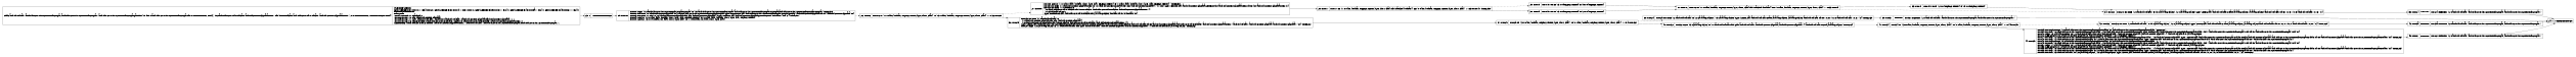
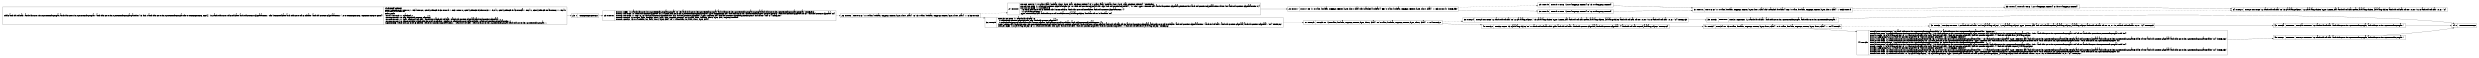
  digraph {
    rankdir=LR
    node [shape=record]
    n1 [label="{23\:\ ?|MTH_ENTER_BLOCK\l}"]
    n2 [label="{25\:\ 0x0000|0x0000: IGET  (r0 I:androidx.core.view.ContentInfoCompat$Compat) = (r5 I:androidx.core.view.ContentInfoCompat) androidx.core.view.ContentInfoCompat.mCompat androidx.core.view.ContentInfoCompat$Compat  (LINE:256)\l0x0002: INVOKE  (r0 I:android.content.ClipData) = (r0 I:androidx.core.view.ContentInfoCompat$Compat) type: INTERFACE call: androidx.core.view.ContentInfoCompat.Compat.getClip():android.content.ClipData A[MD:():android.content.ClipData (m)]\l0x0006: INVOKE  (r1 I:int) = (r0 I:android.content.ClipData A[D('clip' android.content.ClipData)]) type: VIRTUAL call: android.content.ClipData.getItemCount():int A[MD:():int (c)] (LINE:257)\l0x000a: CONST  (r2 I:??[int, float, boolean, short, byte, char, OBJECT, ARRAY]) = (0 ??[int, float, boolean, short, byte, char, OBJECT, ARRAY]) \l0x000b: CONST  (r3 I:??[boolean, int, float, short, byte, char]) = (1 ??[boolean, int, float, short, byte, char]) \l}"]
    n3 [label="{26\:\ 0x000c|0x000c: IF  (r1 I:??[int, boolean, OBJECT, ARRAY, byte, short, char]) != (r3 I:??[int, boolean, OBJECT, ARRAY, byte, short, char])  \-\> B:36:0x0025 \l}"]
-   n4 [label="{27\:\ 0x000e|0x000e: CONST  (r1 I:??[int, float, boolean, short, byte, char, OBJECT, ARRAY]) = (0 ??[int, float, boolean, short, byte, char, OBJECT, ARRAY])  (LINE:258)\l0x000f: INVOKE  (r1 I:android.content.ClipData$Item) = (r0 I:android.content.ClipData A[D('clip' android.content.ClipData)]), (r1 I:int) type: VIRTUAL call: android.content.ClipData.getItemAt(int):android.content.ClipData$Item A[MD:(int):android.content.ClipData$Item (c)]\l0x0013: INVOKE  (r1 I:boolean) = \l  (r6 I:androidx.core.util.Predicate A[D('itemPredicate' androidx.core.util.Predicate\<android.content.ClipData$Item\>)])\l  (r1 I:java.build.Object)\l type: INTERFACE call: androidx.core.util.Predicate.test(java.lang.Object):boolean A[MD:(T):boolean (m)]\l}"]
+   n4 [label="{27\:\ 0x000e|0x000e: CONST  (r1 I:??[int, float, boolean, short, byte, char, OBJECT, ARRAY]) = (0 ??[int, float, boolean, short, byte, char, OBJECT, ARRAY])  (LINE:258)\l0x000f: INVOKE  (r1 I:android.content.ClipData$Item) = (r0 I:android.content.ClipData A[D('clip' android.content.ClipData)]), (r1 I:int) type: VIRTUAL call: android.content.ClipData.getItemAt(int):android.content.ClipData$Item A[MD:(int):android.content.ClipData$Item (c)]\l0x0013: INVOKE  (r1 I:boolean) = \l  (r6 I:androidx.core.util.Predicate A[D('itemPredicate' androidx.core.util.Predicate\<android.content.ClipData$Item\>)])\l  (r1 I:java.lang.Object)\l type: INTERFACE call: androidx.core.util.Predicate.test(java.lang.Object):boolean A[MD:(T):boolean (m)]\l}"]
    n5 [label="{36\:\ 0x0025|0x0025: INVOKE  (r1 I:android.util.Pair) = \l  (r0 I:android.content.ClipData A[D('clip' android.content.ClipData)])\l  (r6 I:androidx.core.util.Predicate A[D('itemPredicate' androidx.core.util.Predicate\<android.content.ClipData$Item\>)])\l type: STATIC call: androidx.core.view.ContentInfoCompat.partition(android.content.ClipData, androidx.core.util.Predicate):android.util.Pair A[MD:(android.content.ClipData, androidx.core.util.Predicate\<android.content.ClipData$Item\>):android.util.Pair\<android.content.ClipData, android.content.ClipData\> (m)] (LINE:261)\l0x0029: IGET  (r3 I:java.lang.Object) = (r1 I:android.util.Pair A[D('split' android.util.Pair\<android.content.ClipData, android.content.ClipData\>)]) android.util.Pair.first java.lang.Object  (LINE:262)\l}"]
    n6 [label="{28\:\ 0x0017|0x0017: IF  (r1 I:??[int, boolean, OBJECT, ARRAY, byte, short, char] A[D('matched' boolean)]) == (0 ??[int, boolean, OBJECT, ARRAY, byte, short, char])  \-\> B:30:0x001b  (LINE:259)\l}"]
    n7 [label="{37\:\ 0x002b|0x002b: IF  (r3 I:??[int, boolean, OBJECT, ARRAY, byte, short, char]) != (0 ??[int, boolean, OBJECT, ARRAY, byte, short, char])  \-\> B:40:0x0032 \l}"]
    n8 [label="{29\:\ 0x0019|0x0019: MOVE  (r3 I:??[OBJECT, ARRAY]) = (r5 I:??[OBJECT, ARRAY]) \l}"]
    n9 [label="{30\:\ 0x001b|0x001b: MOVE  (r3 I:??[OBJECT, ARRAY]) = (r2 I:??[OBJECT, ARRAY]) \l}"]
    n10 [label="{31\:\ 0x001c|0x001c: IF  (r1 I:??[int, boolean, OBJECT, ARRAY, byte, short, char] A[D('matched' boolean)]) == (0 ??[int, boolean, OBJECT, ARRAY, byte, short, char])  \-\> B:33:0x001f \l}"]
    n11 [label="{33\:\ 0x001f|0x001f: MOVE  (r2 I:??[OBJECT, ARRAY]) = (r5 I:??[OBJECT, ARRAY]) \l}"]
    n12 [label="{34\:\ 0x0020|0x0020: INVOKE  (r2 I:android.util.Pair) = (r3 I:java.lang.Object), (r2 I:java.lang.Object) type: STATIC call: android.util.Pair.create(java.lang.Object, java.lang.Object):android.util.Pair A[MD:\<A, B\>:(A, B):android.util.Pair\<A, B\> (c)]\l}"]
-   n13 [label="{35\:\ 0x0024|RETURN\l|0x0024: RETURN  (r2 I:android.util.Pair\<androidx.core.view.ContentInfoCompat, androidx.core.view.ContentInfoCompat\>) \l}"]
    n14 [label="{24\:\ ?|MTH_EXIT_BLOCK\l}"]
    n15 [label="{38\:\ 0x002d|0x002d: INVOKE  (r2 I:android.util.Pair) = (r2 I:java.lang.Object), (r5 I:java.lang.Object) type: STATIC call: android.util.Pair.create(java.lang.Object, java.lang.Object):android.util.Pair A[MD:\<A, B\>:(A, B):android.util.Pair\<A, B\> (c)] (LINE:263)\l}"]
    n16 [label="{40\:\ 0x0032|0x0032: IGET  (r3 I:java.lang.Object) = (r1 I:android.util.Pair A[D('split' android.util.Pair\<android.content.ClipData, android.content.ClipData\>)]) android.util.Pair.second java.lang.Object  (LINE:264)\l}"]
    n17 [label="{39\:\ 0x0031|RETURN\l|0x0031: RETURN  (r2 I:android.util.Pair\<androidx.core.view.ContentInfoCompat, androidx.core.view.ContentInfoCompat\>) \l}"]
    n18 [label="{41\:\ 0x0034|0x0034: IF  (r3 I:??[int, boolean, OBJECT, ARRAY, byte, short, char]) != (0 ??[int, boolean, OBJECT, ARRAY, byte, short, char])  \-\> B:44:0x003b \l}"]
    n19 [label="{42\:\ 0x0036|0x0036: INVOKE  (r2 I:android.util.Pair) = (r5 I:java.lang.Object), (r2 I:java.lang.Object) type: STATIC call: android.util.Pair.create(java.lang.Object, java.lang.Object):android.util.Pair A[MD:\<A, B\>:(A, B):android.util.Pair\<A, B\> (c)] (LINE:265)\l}"]
    n20 [label="{44\:\ 0x003b|0x003b: NEW_INSTANCE  (r2 I:androidx.core.view.ContentInfoCompat$Builder) =  androidx.core.view.ContentInfoCompat$Builder  (LINE:267)\l0x003d: INVOKE  (r2 I:androidx.core.view.ContentInfoCompat$Builder), (r5 I:androidx.core.view.ContentInfoCompat) type: DIRECT call: androidx.core.view.ContentInfoCompat.Builder.\<init\>(androidx.core.view.ContentInfoCompat):void A[MD:(androidx.core.view.ContentInfoCompat):void (m)]\l0x0040: IGET  (r3 I:java.lang.Object) = (r1 I:android.util.Pair A[D('split' android.util.Pair\<android.content.ClipData, android.content.ClipData\>)]) android.util.Pair.first java.lang.Object \l0x0042: CHECK_CAST (r3 I:android.content.ClipData) = (android.content.ClipData) (r3 I:??[OBJECT, ARRAY]) \l0x0044: INVOKE  (r2 I:androidx.core.view.ContentInfoCompat$Builder) = (r2 I:androidx.core.view.ContentInfoCompat$Builder), (r3 I:android.content.ClipData) type: VIRTUAL call: androidx.core.view.ContentInfoCompat.Builder.setClip(android.content.ClipData):androidx.core.view.ContentInfoCompat$Builder A[MD:(android.content.ClipData):androidx.core.view.ContentInfoCompat$Builder (m)] (LINE:268)\l0x0048: INVOKE  (r2 I:androidx.core.view.ContentInfoCompat) = (r2 I:androidx.core.view.ContentInfoCompat$Builder) type: VIRTUAL call: androidx.core.view.ContentInfoCompat.Builder.build():androidx.core.view.ContentInfoCompat A[MD:():androidx.core.view.ContentInfoCompat (m)]\l0x004c: NEW_INSTANCE  (r3 I:androidx.core.view.ContentInfoCompat$Builder) =  androidx.core.view.ContentInfoCompat$Builder \l0x004e: INVOKE  (r3 I:androidx.core.view.ContentInfoCompat$Builder), (r5 I:androidx.core.view.ContentInfoCompat) type: DIRECT call: androidx.core.view.ContentInfoCompat.Builder.\<init\>(androidx.core.view.ContentInfoCompat):void A[MD:(androidx.core.view.ContentInfoCompat):void (m)]\l0x0051: IGET  (r4 I:java.lang.Object) = (r1 I:android.util.Pair A[D('split' android.util.Pair\<android.content.ClipData, android.content.ClipData\>)]) android.util.Pair.second java.lang.Object \l0x0053: CHECK_CAST (r4 I:android.content.ClipData) = (android.content.ClipData) (r4 I:??[OBJECT, ARRAY]) \l0x0055: INVOKE  (r3 I:androidx.core.view.ContentInfoCompat$Builder) = (r3 I:androidx.core.view.ContentInfoCompat$Builder), (r4 I:android.content.ClipData) type: VIRTUAL call: androidx.core.view.ContentInfoCompat.Builder.setClip(android.content.ClipData):androidx.core.view.ContentInfoCompat$Builder A[MD:(android.content.ClipData):androidx.core.view.ContentInfoCompat$Builder (m)] (LINE:269)\l0x0059: INVOKE  (r3 I:androidx.core.view.ContentInfoCompat) = (r3 I:androidx.core.view.ContentInfoCompat$Builder) type: VIRTUAL call: androidx.core.view.ContentInfoCompat.Builder.build():androidx.core.view.ContentInfoCompat A[MD:():androidx.core.view.ContentInfoCompat (m)]\l0x005d: INVOKE  (r2 I:android.util.Pair) = (r2 I:java.lang.Object), (r3 I:java.lang.Object) type: STATIC call: android.util.Pair.create(java.lang.Object, java.lang.Object):android.util.Pair A[MD:\<A, B\>:(A, B):android.util.Pair\<A, B\> (c)] (LINE:267)\l}"]
    n21 [label="{43\:\ 0x003a|RETURN\l|0x003a: RETURN  (r2 I:android.util.Pair\<androidx.core.view.ContentInfoCompat, androidx.core.view.ContentInfoCompat\>) \l}"]
    n22 [label="{45\:\ 0x0061|RETURN\l|0x0061: RETURN  (r2 I:android.util.Pair\<androidx.core.view.ContentInfoCompat, androidx.core.view.ContentInfoCompat\>) \l}"]
    n23 [label="{public android.util.Pair\<androidx.core.view.ContentInfoCompat, androidx.core.view.ContentInfoCompat\> androidx.core.view.ContentInfoCompat.partition((r5 'this' I:androidx.core.view.ContentInfoCompat A[IMMUTABLE_TYPE, THIS]), (r6 I:androidx.core.util.Predicate\<android.content.ClipData$Item\> A[D('itemPredicate' androidx.core.util.Predicate\<android.content.ClipData$Item\>), IMMUTABLE_TYPE, METHOD_ARGUMENT]))  | USE_LINES_HINTS\lCROSS_EDGE: B:31:0x001c \-\> B:34:0x0020, CROSS_EDGE: B:30:0x001b \-\> B:31:0x001c, CROSS_EDGE: B:39:0x0031 \-\> B:24:?, CROSS_EDGE: B:43:0x003a \-\> B:24:?, CROSS_EDGE: B:45:0x0061 \-\> B:24:?\lINLINE_NOT_NEEDED\lDebug Info:\l  0x0017\-0x0025: r1 'matched' Z\l  0x0006\-0x0061: r0 'clip' Landroid\/content\/ClipData;\l  0x0029\-0x0061: r1 'split' Landroid\/util\/Pair;, signature: Landroid\/util\/Pair\<Landroid\/content\/ClipData;Landroid\/content\/ClipData;\>;\l  0x0000\-0x0061: r6 'itemPredicate' Landroidx\/core\/util\/Predicate;, signature: Landroidx\/core\/util\/Predicate\<Landroid\/content\/ClipData$Item;\>;\lSIGNATURE: (Landroidx\/core\/util\/Predicate\<Landroid\/content\/ClipData$Item;\>;)Landroid\/util\/Pair\<Landroidx\/core\/view\/ContentInfoCompat;Landroidx\/core\/view\/ContentInfoCompat;\>;\l}"]
    n1 -> n2
    n2 -> n3 [style=dashed]
    n3 -> n4 [style=dashed]
    n3 -> n5
    n4 -> n6
    n5 -> n7
    n6 -> n8 [style=dashed]
    n6 -> n9
    n7 -> n15 [style=dashed]
    n7 -> n16
    n8 -> n10
    n9 -> n10
    n10 -> n11
    n10 -> n12 [style=dashed]
    n11 -> n12
-   n12 -> n13
-   n13 -> n14
    n15 -> n17
    n16 -> n18
    n17 -> n14
    n18 -> n19 [style=dashed]
    n18 -> n20
    n19 -> n21
    n20 -> n22
    n21 -> n14
    n22 -> n14
    n23 -> n1
  }
